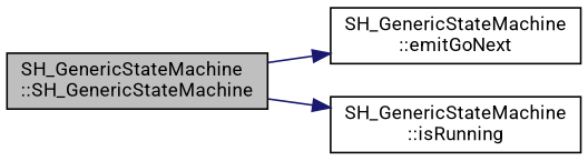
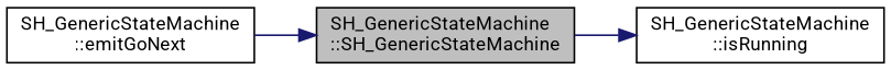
  digraph {
    fontname=Roboto
    rankdir=LR
    node [color=black fontname=Roboto fontsize=11 shape=record]
    edge [color=midnightblue fontname=Roboto fontsize=11 labelfontname=Verdana labelfontsize=11 style=solid]
    n1 [fillcolor=grey75 fontcolor=black height=0.2 label="SH_GenericStateMachine\l::SH_GenericStateMachine" style=filled width=0.4]
    n2 [height=0.2 label="SH_GenericStateMachine\l::emitGoNext" width=0.4]
    n3 [height=0.2 label="SH_GenericStateMachine\l::isRunning" width=0.4]
-   n1 -> n2
+   n2 -> n1
    n1 -> n3
  }
